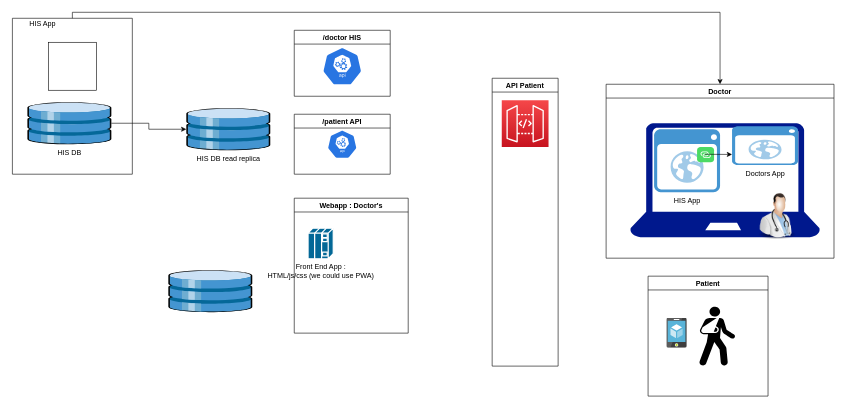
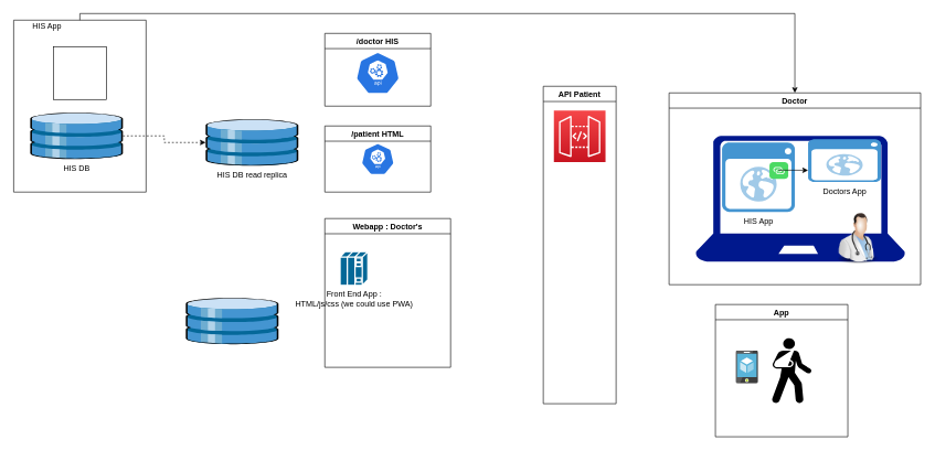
  <mxCell id="0" />
  <mxCell id="1" parent="0" />
  <mxCell id="2" style="edgeStyle=orthogonalEdgeStyle;rounded=0;orthogonalLoop=1;jettySize=auto;html=1;entryX=0.5;entryY=0;entryDx=0;entryDy=0;" edge="1" parent="1" source="3" target="16"><mxGeometry relative="1" as="geometry"><Array as="points"><mxPoint x="120" y="20" /><mxPoint x="1200" y="20" /></Array></mxGeometry></mxCell>
  <mxCell id="3" value="" style="swimlane;startSize=0;" parent="1" vertex="1"><mxGeometry x="20" y="30" width="200" height="260" as="geometry"><mxRectangle x="120" y="170" width="50" height="40" as="alternateBounds" /></mxGeometry></mxCell>
  <mxCell id="4" value="" style="whiteSpace=wrap;html=1;aspect=fixed;" parent="3" vertex="1"><mxGeometry x="60" y="40" width="80" height="80" as="geometry" /></mxCell>
  <mxCell id="5" value="HIS App" style="text;html=1;align=center;verticalAlign=middle;resizable=0;points=[];autosize=1;strokeColor=none;" parent="3" vertex="1"><mxGeometry x="20" width="60" height="20" as="geometry" /></mxCell>
  <mxCell id="6" value="HIS DB" style="shadow=0;dashed=0;html=1;labelPosition=center;verticalLabelPosition=bottom;verticalAlign=top;align=center;outlineConnect=0;shape=mxgraph.veeam.3d.datastore;" vertex="1" parent="3"><mxGeometry x="25" y="140" width="140" height="70" as="geometry" /></mxCell>
- <mxCell id="7" value="" style="edgeStyle=orthogonalEdgeStyle;rounded=0;orthogonalLoop=1;jettySize=auto;html=1;" edge="1" parent="1" source="6" target="8"><mxGeometry relative="1" as="geometry" /></mxCell>
+ <mxCell id="7" value="" style="edgeStyle=orthogonalEdgeStyle;rounded=0;orthogonalLoop=1;jettySize=auto;html=1;dashed=1;" edge="1" parent="1" source="6" target="8"><mxGeometry relative="1" as="geometry" /></mxCell>
  <mxCell id="8" value="HIS DB read replica" style="shadow=0;dashed=0;html=1;labelPosition=center;verticalLabelPosition=bottom;verticalAlign=top;align=center;outlineConnect=0;shape=mxgraph.veeam.3d.datastore;" vertex="1" parent="1"><mxGeometry x="310" y="180" width="140" height="70" as="geometry" /></mxCell>
  <mxCell id="9" value="/doctor HIS" style="swimlane;" vertex="1" parent="1"><mxGeometry x="490" y="50" width="160" height="110" as="geometry"><mxRectangle x="535" y="80" width="100" height="23" as="alternateBounds" /></mxGeometry></mxCell>
  <mxCell id="10" value="" style="html=1;dashed=0;whitespace=wrap;fillColor=#2875E2;strokeColor=#ffffff;points=[[0.005,0.63,0],[0.1,0.2,0],[0.9,0.2,0],[0.5,0,0],[0.995,0.63,0],[0.72,0.99,0],[0.5,1,0],[0.28,0.99,0]];shape=mxgraph.kubernetes.icon;prIcon=api" vertex="1" parent="9"><mxGeometry x="45" y="28" width="70" height="64" as="geometry" /></mxCell>
- <mxCell id="11" value="/patient API" style="swimlane;" vertex="1" parent="1"><mxGeometry x="490" y="190" width="160" height="100" as="geometry" /></mxCell>
+ <mxCell id="11" value="/patient HTML" style="swimlane;" vertex="1" parent="1"><mxGeometry x="490" y="190" width="160" height="100" as="geometry" /></mxCell>
  <mxCell id="12" value="" style="html=1;dashed=0;whitespace=wrap;fillColor=#2875E2;strokeColor=#ffffff;points=[[0.005,0.63,0],[0.1,0.2,0],[0.9,0.2,0],[0.5,0,0],[0.995,0.63,0],[0.72,0.99,0],[0.5,1,0],[0.28,0.99,0]];shape=mxgraph.kubernetes.icon;prIcon=api" vertex="1" parent="11"><mxGeometry x="55" y="26" width="50" height="48" as="geometry" /></mxCell>
  <mxCell id="13" value="Webapp : Doctor's" style="swimlane;startSize=23;" vertex="1" parent="1"><mxGeometry x="490" y="330" width="190" height="225" as="geometry" /></mxCell>
  <mxCell id="14" value="Front End App :&lt;br&gt;HTML/js/css (we could use PWA)" style="shape=mxgraph.cisco.misc.front_end_processor;html=1;pointerEvents=1;dashed=0;fillColor=#036897;strokeColor=#ffffff;strokeWidth=2;verticalLabelPosition=bottom;verticalAlign=top;align=center;outlineConnect=0;" vertex="1" parent="13"><mxGeometry x="23" y="50" width="42" height="51" as="geometry" /></mxCell>
  <mxCell id="15" value="" style="shape=image;html=1;verticalAlign=top;verticalLabelPosition=bottom;labelBackgroundColor=#ffffff;imageAspect=0;aspect=fixed;image=https://cdn4.iconfinder.com/data/icons/logos-brands-5/24/nginx-128.png" vertex="1" parent="13"><mxGeometry x="57.5" y="135" width="73" height="73" as="geometry" /></mxCell>
  <mxCell id="16" value="Doctor" style="swimlane;startSize=23;" vertex="1" parent="1"><mxGeometry x="1010" y="140" width="380" height="290" as="geometry" /></mxCell>
  <mxCell id="17" value="" style="aspect=fixed;pointerEvents=1;shadow=0;dashed=0;html=1;strokeColor=none;labelPosition=center;verticalLabelPosition=bottom;verticalAlign=top;align=center;fillColor=#00188D;shape=mxgraph.azure.laptop" vertex="1" parent="16"><mxGeometry x="40" y="65" width="316.67" height="190" as="geometry" /></mxCell>
  <mxCell id="18" value="HIS App" style="shadow=0;dashed=0;html=1;strokeColor=none;fillColor=#4495D1;labelPosition=center;verticalLabelPosition=bottom;verticalAlign=top;align=center;outlineConnect=0;shape=mxgraph.veeam.2d.web_ui;" vertex="1" parent="16"><mxGeometry x="80" y="75" width="110" height="105" as="geometry" /></mxCell>
  <mxCell id="19" value="" style="image;html=1;image=img/lib/clip_art/people/Doctor_Man_128x128.png" vertex="1" parent="16"><mxGeometry x="245" y="180" width="80" height="80" as="geometry" /></mxCell>
  <mxCell id="20" value="Doctors App" style="shadow=0;dashed=0;html=1;strokeColor=none;fillColor=#4495D1;labelPosition=center;verticalLabelPosition=bottom;verticalAlign=top;align=center;outlineConnect=0;shape=mxgraph.veeam.2d.web_ui;" vertex="1" parent="16"><mxGeometry x="210" y="70" width="110" height="64.8" as="geometry" /></mxCell>
  <mxCell id="21" value="" style="html=1;strokeWidth=1;shadow=0;dashed=0;shape=mxgraph.ios7.misc.link;fillColor=#4CDA64;strokeColor=none;buttonText=;strokeColor2=#222222;fontColor=#222222;fontSize=8;verticalLabelPosition=bottom;verticalAlign=top;align=center;" vertex="1" parent="16"><mxGeometry x="151.67" y="104.8" width="28.33" height="25.2" as="geometry" /></mxCell>
  <mxCell id="22" value="" style="endArrow=classic;html=1;" edge="1" parent="16"><mxGeometry width="50" height="50" relative="1" as="geometry"><mxPoint x="165" y="116.81" as="sourcePoint" /><mxPoint x="210" y="117" as="targetPoint" /></mxGeometry></mxCell>
  <mxCell id="23" value="" style="shadow=0;dashed=0;html=1;labelPosition=center;verticalLabelPosition=bottom;verticalAlign=top;align=center;outlineConnect=0;shape=mxgraph.veeam.3d.datastore;" vertex="1" parent="1"><mxGeometry x="280" y="450" width="140" height="70" as="geometry" /></mxCell>
- <mxCell id="24" value="Patient" style="swimlane;startSize=23;" vertex="1" parent="1"><mxGeometry x="1080" y="460" width="200" height="200" as="geometry" /></mxCell>
+ <mxCell id="24" value="App" style="swimlane;startSize=23;" vertex="1" parent="1"><mxGeometry x="1080" y="460" width="200" height="200" as="geometry" /></mxCell>
  <mxCell id="25" value="" style="shape=mxgraph.signs.healthcare.out_patient;html=1;pointerEvents=1;fillColor=#000000;strokeColor=none;verticalLabelPosition=bottom;verticalAlign=top;align=center;" vertex="1" parent="24"><mxGeometry x="85" y="50.5" width="60" height="99" as="geometry" /></mxCell>
  <mxCell id="26" value="" style="aspect=fixed;html=1;points=[];align=center;image;fontSize=12;image=img/lib/mscae/App_Service_Mobile_App.svg;" vertex="1" parent="24"><mxGeometry x="31" y="70" width="34" height="50" as="geometry" /></mxCell>
  <mxCell id="27" value="API Patient" style="swimlane;" vertex="1" parent="1"><mxGeometry x="820" y="130" width="110" height="480" as="geometry" /></mxCell>
  <mxCell id="28" value="" style="points=[[0,0,0],[0.25,0,0],[0.5,0,0],[0.75,0,0],[1,0,0],[0,1,0],[0.25,1,0],[0.5,1,0],[0.75,1,0],[1,1,0],[0,0.25,0],[0,0.5,0],[0,0.75,0],[1,0.25,0],[1,0.5,0],[1,0.75,0]];outlineConnect=0;fontColor=#232F3E;gradientColor=#F54749;gradientDirection=north;fillColor=#C7131F;strokeColor=#ffffff;dashed=0;verticalLabelPosition=bottom;verticalAlign=top;align=center;html=1;fontSize=12;fontStyle=0;aspect=fixed;shape=mxgraph.aws4.resourceIcon;resIcon=mxgraph.aws4.api_gateway;" vertex="1" parent="27"><mxGeometry x="16" y="36.8" width="78" height="78" as="geometry" /></mxCell>
